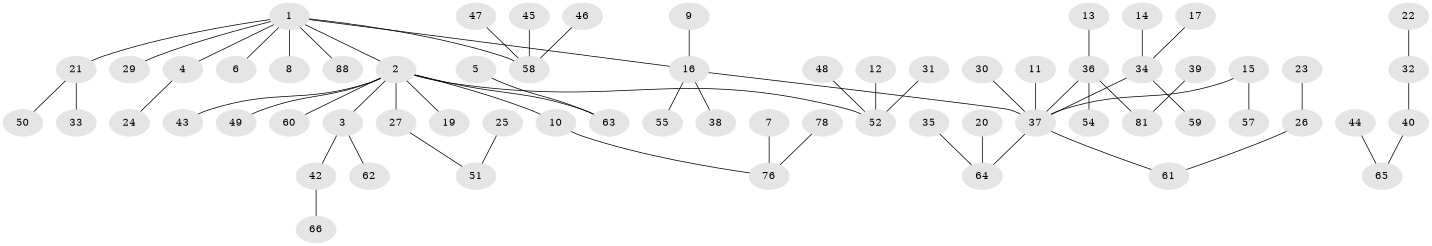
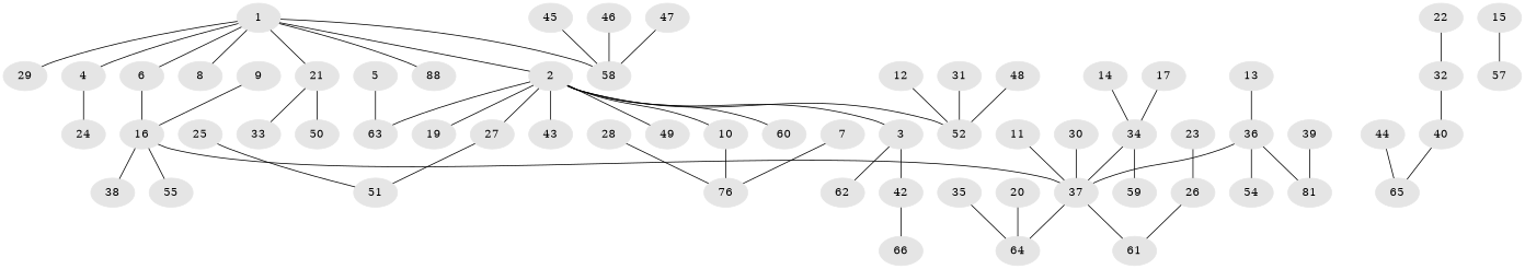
  graph {
    node [color=gray90 style=filled]
    edge [weight=1.0]
    1
    2
    4
    6
    8
    16
    n7 [label=88]
    21
    29
    58
    3
    10
    19
    27
    43
    49
    52
    60
    63
    24
    37
    38
    55
    33
    50
    42
    62
    n28 [label=76]
    51
    66
    5
    7
    9
    11
    64
    61
    40
    65
    12
    13
    36
    n42 [label=81]
    54
    14
    34
    59
    15
    57
    17
    20
    22
    32
    23
    26
    25
-   28 [label=78]
+   28
    30
    31
    35
    39
    44
    45
    46
    47
    48
    1 -- 2
    1 -- 4
    1 -- 6
    1 -- 8
-   1 -- 16
+   6 -- 16
    1 -- n7
    1 -- 21
    1 -- 29
    1 -- 58
    2 -- 3
    2 -- 10
    2 -- 19
    2 -- 27
    2 -- 43
    2 -- 49
    2 -- 52
    2 -- 60
    2 -- 63
    4 -- 24
    16 -- 37
    16 -- 38
    16 -- 55
    21 -- 33
    21 -- 50
    3 -- 42
    3 -- 62
    10 -- n28
    27 -- 51
    37 -- 64
    37 -- 61
    42 -- 66
    5 -- 63
    7 -- n28
    9 -- 16
    11 -- 37
    40 -- 65
    12 -- 52
    13 -- 36
    36 -- 37
    36 -- n42
    36 -- 54
    14 -- 34
    34 -- 37
    34 -- 59
-   15 -- 37
    15 -- 57
    17 -- 34
    20 -- 64
    22 -- 32
    32 -- 40
    23 -- 26
    26 -- 61
    25 -- 51
    28 -- n28
    30 -- 37
    31 -- 52
    35 -- 64
    39 -- n42
    44 -- 65
    45 -- 58
    46 -- 58
    47 -- 58
    48 -- 52
  }
